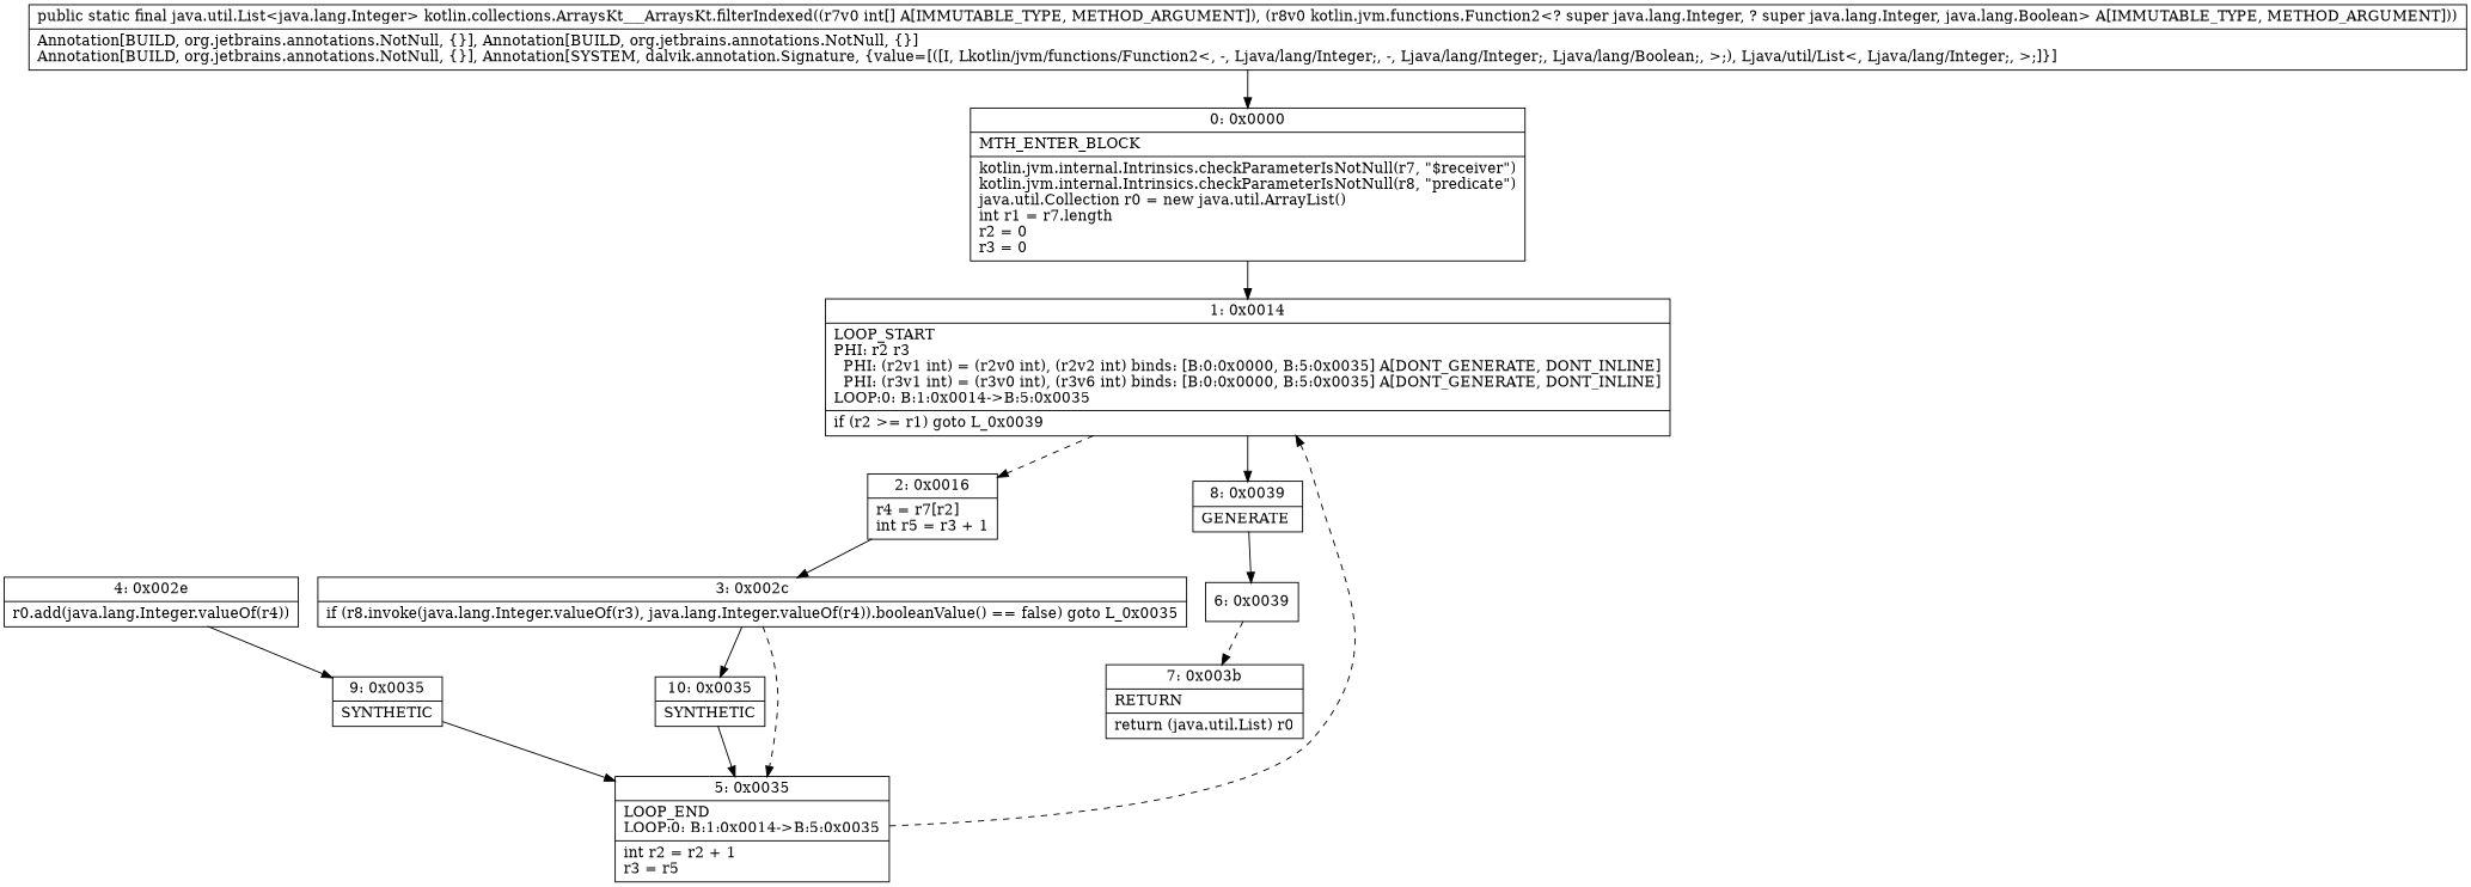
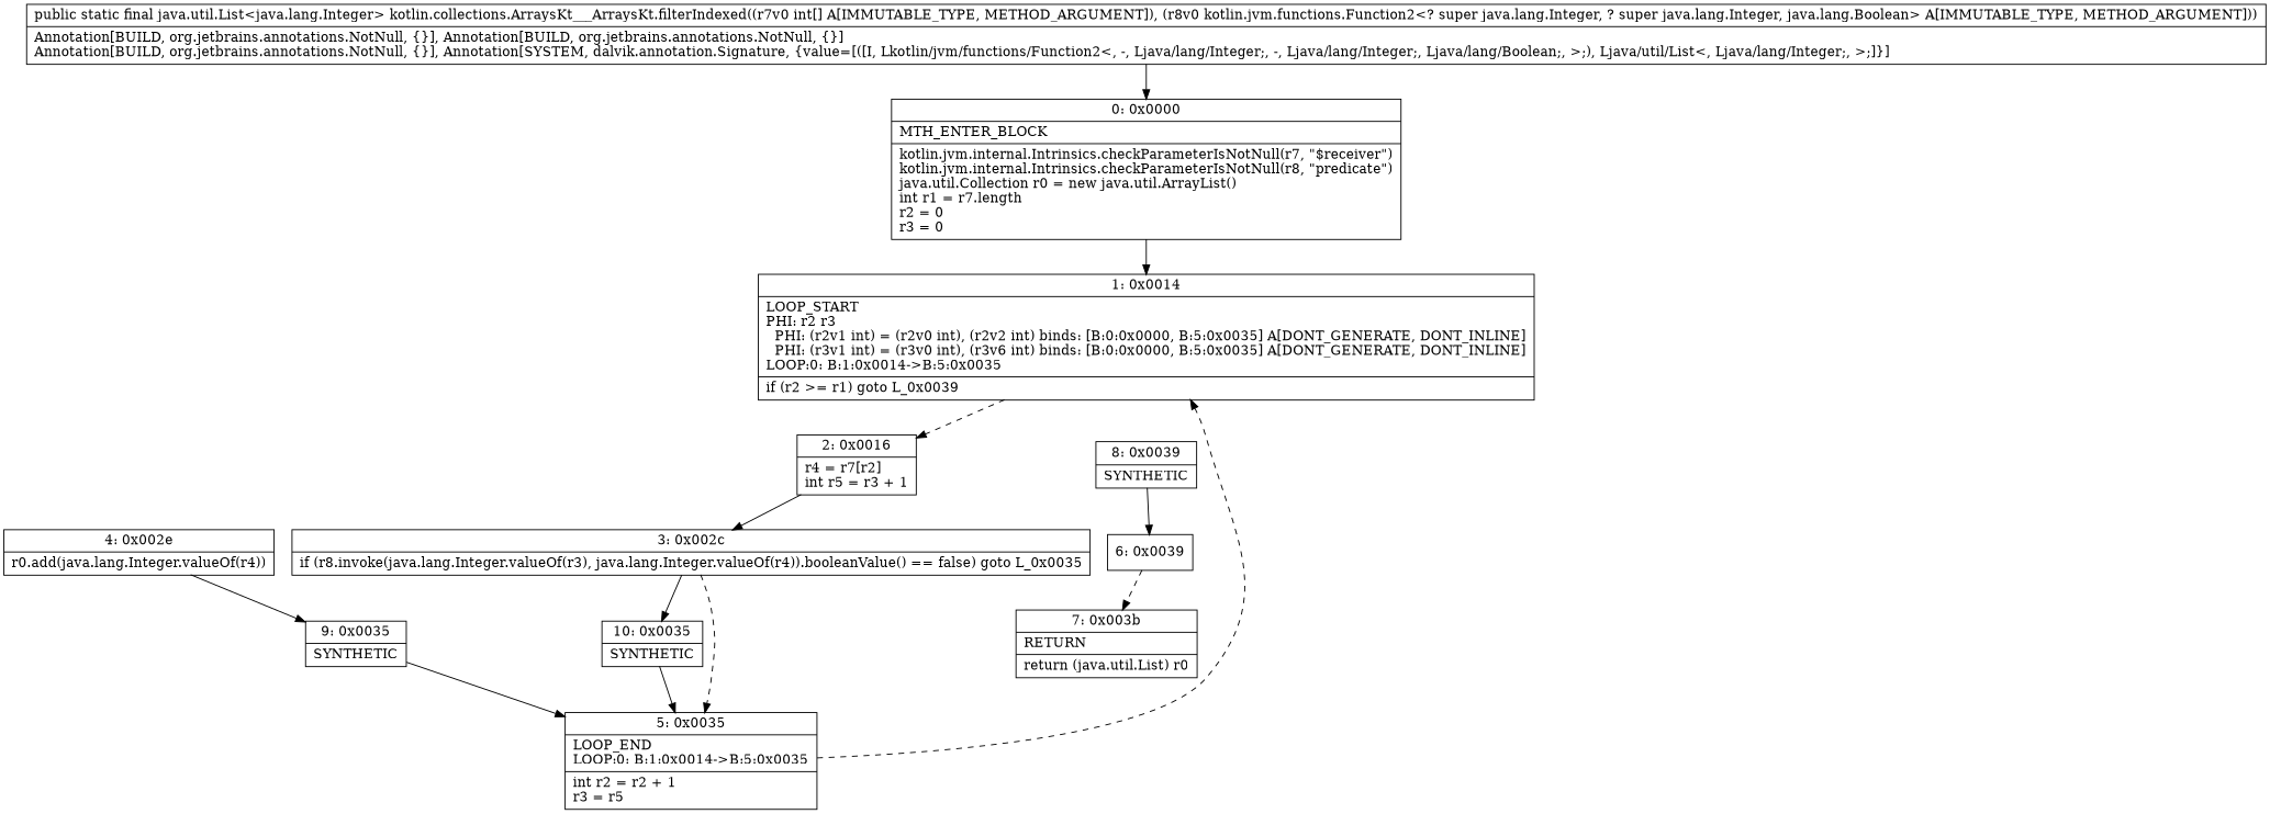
  digraph {
    node [shape=record]
    n1 [label="{0\:\ 0x0000|MTH_ENTER_BLOCK\l|kotlin.jvm.internal.Intrinsics.checkParameterIsNotNull(r7, \"$receiver\")\lkotlin.jvm.internal.Intrinsics.checkParameterIsNotNull(r8, \"predicate\")\ljava.util.Collection r0 = new java.util.ArrayList()\lint r1 = r7.length\lr2 = 0\lr3 = 0\l}"]
    n2 [label="{1\:\ 0x0014|LOOP_START\lPHI: r2 r3 \l  PHI: (r2v1 int) = (r2v0 int), (r2v2 int) binds: [B:0:0x0000, B:5:0x0035] A[DONT_GENERATE, DONT_INLINE]\l  PHI: (r3v1 int) = (r3v0 int), (r3v6 int) binds: [B:0:0x0000, B:5:0x0035] A[DONT_GENERATE, DONT_INLINE]\lLOOP:0: B:1:0x0014\-\>B:5:0x0035\l|if (r2 \>= r1) goto L_0x0039\l}"]
    n3 [label="{2\:\ 0x0016|r4 = r7[r2]\lint r5 = r3 + 1\l}"]
-   n4 [label="{8\:\ 0x0039|GENERATE\l}"]
+   n4 [label="{8\:\ 0x0039|SYNTHETIC\l}"]
    n5 [label="{3\:\ 0x002c|if (r8.invoke(java.lang.Integer.valueOf(r3), java.lang.Integer.valueOf(r4)).booleanValue() == false) goto L_0x0035\l}"]
    n6 [label="{6\:\ 0x0039}"]
    n7 [label="{10\:\ 0x0035|SYNTHETIC\l}"]
    n8 [label="{5\:\ 0x0035|LOOP_END\lLOOP:0: B:1:0x0014\-\>B:5:0x0035\l|int r2 = r2 + 1\lr3 = r5\l}"]
    n9 [label="{4\:\ 0x002e|r0.add(java.lang.Integer.valueOf(r4))\l}"]
    n10 [label="{9\:\ 0x0035|SYNTHETIC\l}"]
    n11 [label="{7\:\ 0x003b|RETURN\l|return (java.util.List) r0\l}"]
    n12 [label="{public static final java.util.List\<java.lang.Integer\> kotlin.collections.ArraysKt___ArraysKt.filterIndexed((r7v0 int[] A[IMMUTABLE_TYPE, METHOD_ARGUMENT]), (r8v0 kotlin.jvm.functions.Function2\<? super java.lang.Integer, ? super java.lang.Integer, java.lang.Boolean\> A[IMMUTABLE_TYPE, METHOD_ARGUMENT]))  | Annotation[BUILD, org.jetbrains.annotations.NotNull, \{\}], Annotation[BUILD, org.jetbrains.annotations.NotNull, \{\}]\lAnnotation[BUILD, org.jetbrains.annotations.NotNull, \{\}], Annotation[SYSTEM, dalvik.annotation.Signature, \{value=[([I, Lkotlin\/jvm\/functions\/Function2\<, \-, Ljava\/lang\/Integer;, \-, Ljava\/lang\/Integer;, Ljava\/lang\/Boolean;, \>;), Ljava\/util\/List\<, Ljava\/lang\/Integer;, \>;]\}]\l}"]
    n1 -> n2
    n2 -> n3 [style=dashed]
-   n2 -> n4
    n3 -> n5
    n4 -> n6
    n5 -> n7
    n5 -> n8 [style=dashed]
    n6 -> n11 [style=dashed]
    n7 -> n8
    n8 -> n2 [style=dashed]
    n9 -> n10
    n10 -> n8
    n12 -> n1
  }
